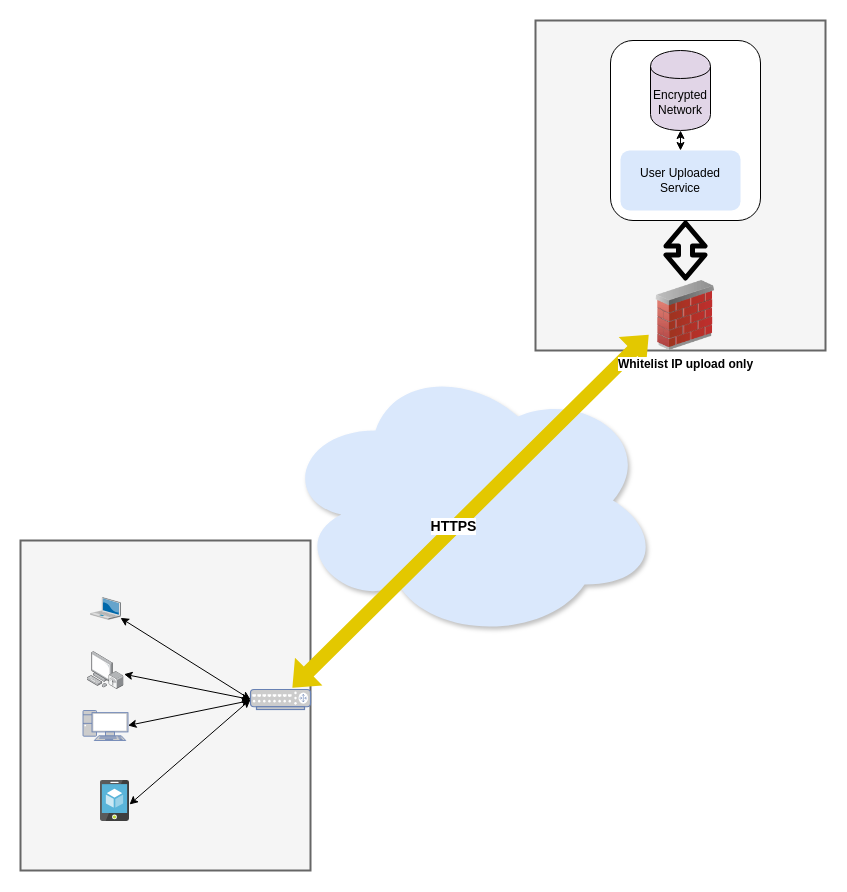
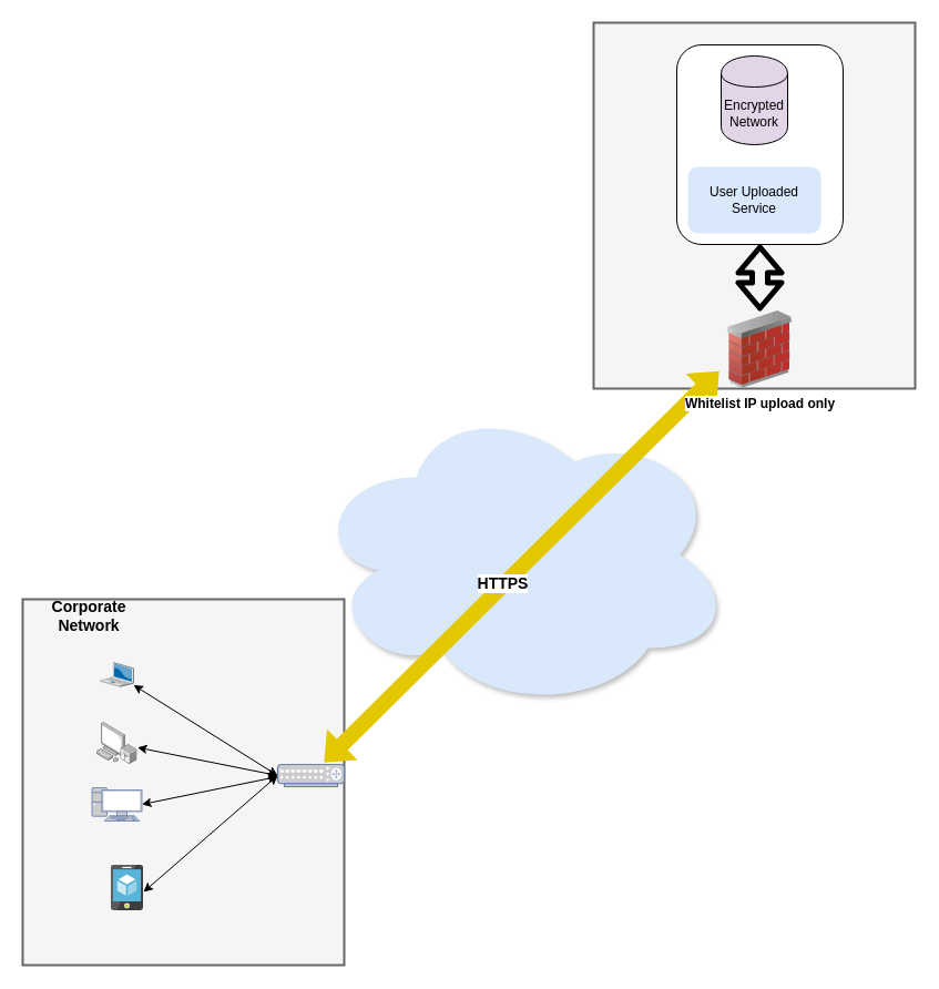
  <mxCell id="0" />
  <mxCell id="1" parent="0" />
  <mxCell id="2" value="" style="rounded=0;whiteSpace=wrap;html=1;strokeColor=#666666;fillColor=#f5f5f5;fontColor=#333333;align=left;strokeWidth=2;" parent="1" vertex="1"><mxGeometry x="20" y="540" width="290" height="330" as="geometry" /></mxCell>
  <mxCell id="3" value="" style="rounded=0;whiteSpace=wrap;html=1;strokeColor=#666666;fillColor=#f5f5f5;fontColor=#333333;align=left;strokeWidth=2;" parent="1" vertex="1"><mxGeometry x="535" y="20" width="290" height="330" as="geometry" /></mxCell>
  <mxCell id="4" value="" style="rounded=1;whiteSpace=wrap;html=1;strokeColor=#000000;" parent="1" vertex="1"><mxGeometry x="610" y="40" width="150" height="180" as="geometry" /></mxCell>
  <mxCell id="5" value="User Uploaded Service" style="rounded=1;whiteSpace=wrap;html=1;fillColor=#dae8fc;strokeColor=none;" parent="1" vertex="1"><mxGeometry x="620" y="150" width="120" height="60" as="geometry" /></mxCell>
  <mxCell id="6" value="Encrypted Network" style="shape=cylinder;whiteSpace=wrap;html=1;boundedLbl=1;backgroundOutline=1;fillColor=#e1d5e7;strokeColor=#000000;" parent="1" vertex="1"><mxGeometry x="650" y="50" width="60" height="80" as="geometry" /></mxCell>
- <mxCell id="7" value="" style="endArrow=classic;startArrow=classic;html=1;entryX=0.5;entryY=1;entryDx=0;entryDy=0;" parent="1" source="5" target="6" edge="1"><mxGeometry width="50" height="50" relative="1" as="geometry"><mxPoint x="450" y="440" as="sourcePoint" /><mxPoint x="500" y="390" as="targetPoint" /></mxGeometry></mxCell>
  <mxCell id="8" value="" style="ellipse;shape=cloud;whiteSpace=wrap;html=1;fillColor=#dae8fc;strokeColor=none;shadow=1;" parent="1" vertex="1"><mxGeometry x="280" y="360" width="380" height="280" as="geometry" /></mxCell>
  <mxCell id="9" value="" style="fontColor=#0066CC;verticalAlign=top;verticalLabelPosition=bottom;labelPosition=center;align=center;html=1;outlineConnect=0;fillColor=#CCCCCC;strokeColor=#6881B3;gradientColor=none;gradientDirection=north;strokeWidth=2;shape=mxgraph.networks.router;" parent="1" vertex="1"><mxGeometry x="250" y="689" width="60" height="20" as="geometry" /></mxCell>
  <mxCell id="10" value="" style="verticalLabelPosition=bottom;aspect=fixed;html=1;verticalAlign=top;strokeColor=none;align=center;outlineConnect=0;shape=mxgraph.citrix.laptop_2;" parent="1" vertex="1"><mxGeometry x="90" y="597" width="30" height="22" as="geometry" /></mxCell>
  <mxCell id="11" value="" style="points=[];aspect=fixed;html=1;align=center;shadow=0;dashed=0;image;image=img/lib/allied_telesis/computer_and_terminals/Personal_Computer_Wireless.svg;strokeColor=#000000;" parent="1" vertex="1"><mxGeometry x="86.5" y="651" width="37" height="38" as="geometry" /></mxCell>
  <mxCell id="12" value="" style="fontColor=#0066CC;verticalAlign=top;verticalLabelPosition=bottom;labelPosition=center;align=center;html=1;outlineConnect=0;fillColor=#CCCCCC;strokeColor=#6881B3;gradientColor=none;gradientDirection=north;strokeWidth=2;shape=mxgraph.networks.pc;" parent="1" vertex="1"><mxGeometry x="82.5" y="710" width="45" height="30" as="geometry" /></mxCell>
  <mxCell id="13" value="" style="aspect=fixed;html=1;perimeter=none;align=center;shadow=0;dashed=0;image;fontSize=12;image=img/lib/mscae/App_Service_Mobile_App.svg;strokeColor=#000000;" parent="1" vertex="1"><mxGeometry x="100" y="780" width="29" height="41" as="geometry" /></mxCell>
+ <mxCell id="14" value="&lt;b&gt;&lt;font style=&quot;font-size: 14px&quot;&gt;Corporate Network&lt;/font&gt;&lt;/b&gt;" style="text;html=1;strokeColor=none;fillColor=none;align=center;verticalAlign=middle;whiteSpace=wrap;rounded=0;" parent="1" vertex="1"><mxGeometry x="20" y="545" width="120" height="20" as="geometry" /></mxCell>
  <mxCell id="15" value="" style="shape=flexArrow;endArrow=classic;startArrow=classic;html=1;entryX=0;entryY=0.75;entryDx=0;entryDy=0;fillColor=#e3c800;strokeColor=none;strokeWidth=5;" parent="1" source="9" target="21" edge="1"><mxGeometry width="50" height="50" relative="1" as="geometry"><mxPoint x="450" y="690" as="sourcePoint" /><mxPoint x="500" y="640" as="targetPoint" /></mxGeometry></mxCell>
  <mxCell id="16" value="&lt;b&gt;&lt;font style=&quot;font-size: 14px&quot;&gt;HTTPS&lt;/font&gt;&lt;/b&gt;" style="text;html=1;resizable=0;points=[];align=center;verticalAlign=middle;labelBackgroundColor=#ffffff;" parent="15" vertex="1" connectable="0"><mxGeometry x="-0.093" y="2" relative="1" as="geometry"><mxPoint as="offset" /></mxGeometry></mxCell>
  <mxCell id="17" value="" style="endArrow=classic;startArrow=classic;html=1;entryX=0;entryY=0.5;entryDx=0;entryDy=0;entryPerimeter=0;" parent="1" source="10" target="9" edge="1"><mxGeometry width="50" height="50" relative="1" as="geometry"><mxPoint x="20" y="940" as="sourcePoint" /><mxPoint x="70" y="890" as="targetPoint" /></mxGeometry></mxCell>
  <mxCell id="18" value="" style="endArrow=classic;startArrow=classic;html=1;entryX=0;entryY=0.5;entryDx=0;entryDy=0;entryPerimeter=0;" parent="1" source="11" target="9" edge="1"><mxGeometry width="50" height="50" relative="1" as="geometry"><mxPoint x="20" y="940" as="sourcePoint" /><mxPoint x="70" y="890" as="targetPoint" /></mxGeometry></mxCell>
  <mxCell id="19" value="" style="endArrow=classic;startArrow=classic;html=1;exitX=1;exitY=0.5;exitDx=0;exitDy=0;exitPerimeter=0;" parent="1" source="12" edge="1"><mxGeometry width="50" height="50" relative="1" as="geometry"><mxPoint x="20" y="940" as="sourcePoint" /><mxPoint x="250" y="700" as="targetPoint" /></mxGeometry></mxCell>
  <mxCell id="20" value="" style="endArrow=classic;startArrow=classic;html=1;exitX=1;exitY=0.585;exitDx=0;exitDy=0;exitPerimeter=0;entryX=0;entryY=0.5;entryDx=0;entryDy=0;entryPerimeter=0;" parent="1" source="13" target="9" edge="1"><mxGeometry width="50" height="50" relative="1" as="geometry"><mxPoint x="20" y="940" as="sourcePoint" /><mxPoint x="70" y="890" as="targetPoint" /></mxGeometry></mxCell>
  <mxCell id="21" value="&lt;b&gt;Whitelist IP upload only&lt;/b&gt;" style="image;html=1;labelBackgroundColor=#ffffff;image=img/lib/clip_art/networking/Firewall_02_128x128.png;strokeColor=#000000;" parent="1" vertex="1"><mxGeometry x="650" y="280" width="70" height="70" as="geometry" /></mxCell>
  <mxCell id="22" value="" style="shape=flexArrow;endArrow=classic;startArrow=classic;html=1;strokeWidth=5;exitX=0.5;exitY=1;exitDx=0;exitDy=0;entryX=0.5;entryY=0;entryDx=0;entryDy=0;" parent="1" source="4" target="21" edge="1"><mxGeometry width="50" height="50" relative="1" as="geometry"><mxPoint x="825" y="400" as="sourcePoint" /><mxPoint x="875" y="350" as="targetPoint" /></mxGeometry></mxCell>
